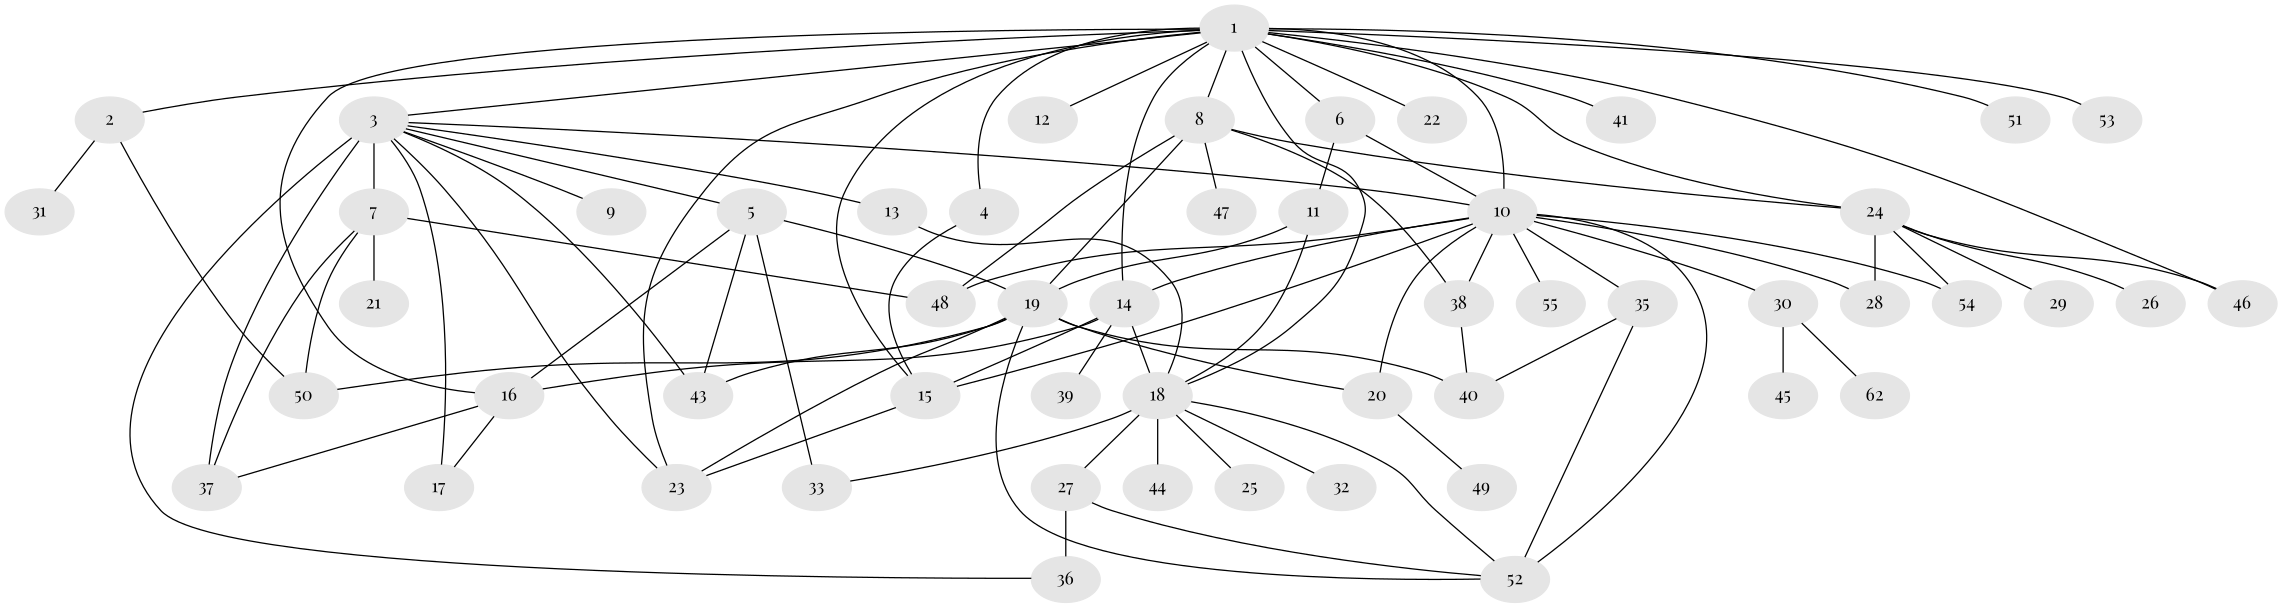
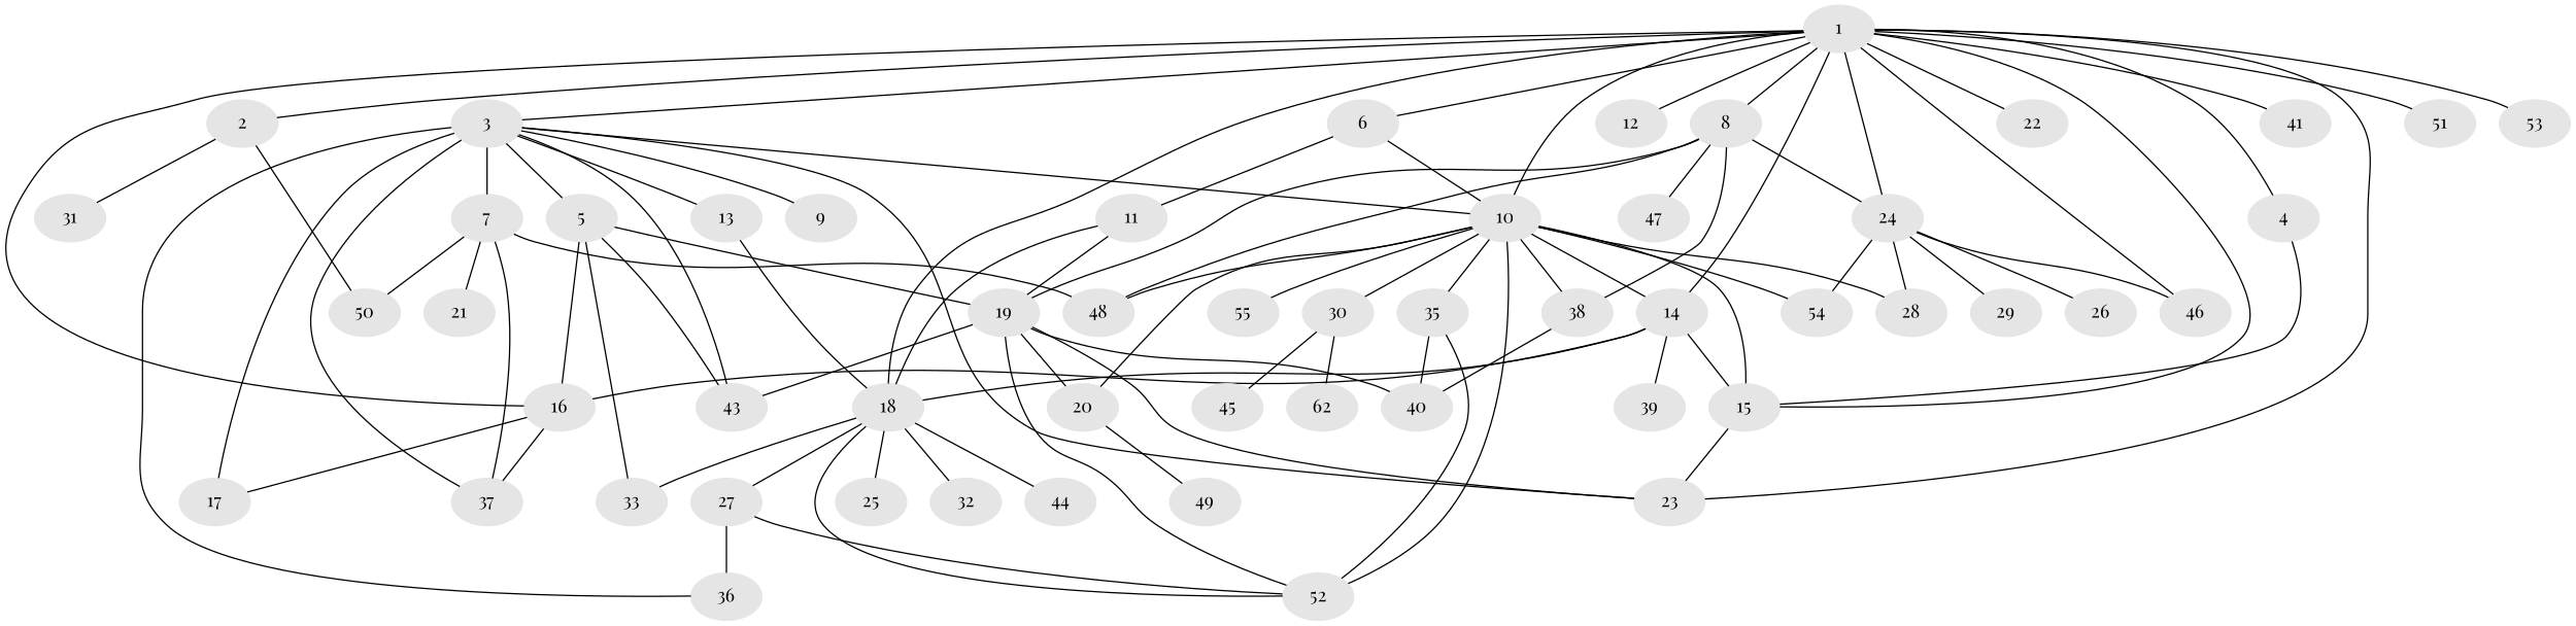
  graph {
    fontname="Playfair Display"
    node [color=gray90 fontname="Playfair Display" style=filled]
    edge [fontname="Playfair Display" weight=1.0]
    1
    2
    3
    4
    6
    8
    10
    12
    14
    15
    16
    18
    22
    23
    24
    41
    46
    51
    53
    31
    50
    5
    7
    9
    13
    17
    36
    37
    43
    11
    19
    48
    38
    47
    20
    28
    30
    35
    52
    54
    55
    39
    33
    25
    27
    32
    44
    26
    29
    21
    40
    49
    n53 [label=62]
    45
    1 -- 2
    1 -- 3
    1 -- 4
    1 -- 6
    1 -- 8
    1 -- 10
    1 -- 12
    1 -- 14
    1 -- 15
    1 -- 16
    1 -- 18
    1 -- 22
    1 -- 23
    1 -- 24
    1 -- 41
    1 -- 46
    1 -- 51
    1 -- 53
    2 -- 31
    2 -- 50
    3 -- 10
    3 -- 23
    3 -- 5
    3 -- 7 [weight=9.0]
    3 -- 9
    3 -- 13
    3 -- 17 [weight=2.0]
    3 -- 36
    3 -- 37
    3 -- 43
    4 -- 15
    6 -- 10
    6 -- 11 [weight=2.0]
    8 -- 24
    8 -- 19
    8 -- 48
    8 -- 38
    8 -- 47
    10 -- 14
    10 -- 15 [weight=2.0]
    10 -- 48
    10 -- 38
    10 -- 20
    10 -- 28
    10 -- 30
    10 -- 35
    10 -- 52
    10 -- 54
    10 -- 55
    14 -- 15 [weight=2.0]
    14 -- 16
    14 -- 18 [weight=6.0]
    14 -- 39
    15 -- 23
    16 -- 17
    16 -- 37
    18 -- 52
    18 -- 33
    18 -- 25
    18 -- 27
    18 -- 32
    18 -- 44
    24 -- 46
    24 -- 28
    24 -- 54
    24 -- 26
    24 -- 29
    5 -- 16
    5 -- 43
    5 -- 19
    5 -- 33 [weight=2.0]
    7 -- 50
    7 -- 37
    7 -- 48
    7 -- 21
    13 -- 18
    11 -- 18
    11 -- 19
    19 -- 23
-   19 -- 50
    19 -- 43
    19 -- 20
    19 -- 52
    19 -- 40
    38 -- 40
    20 -- 49
    30 -- n53
    30 -- 45
    35 -- 52 [weight=2.0]
    35 -- 40
    27 -- 36 [weight=2.0]
    27 -- 52
  }
